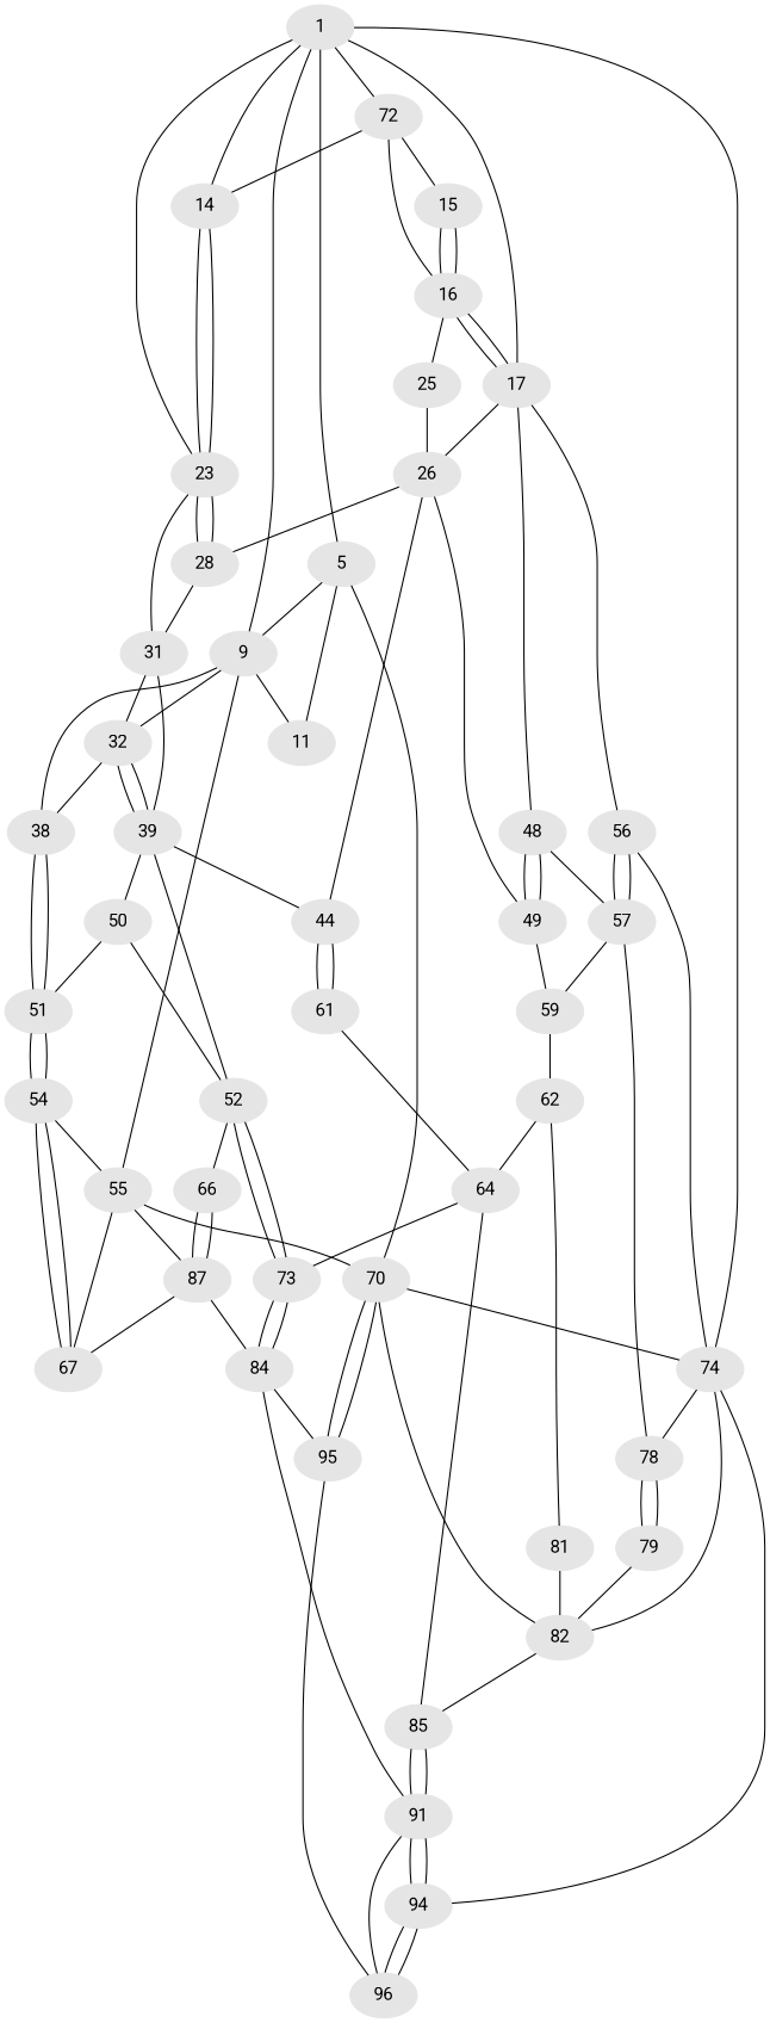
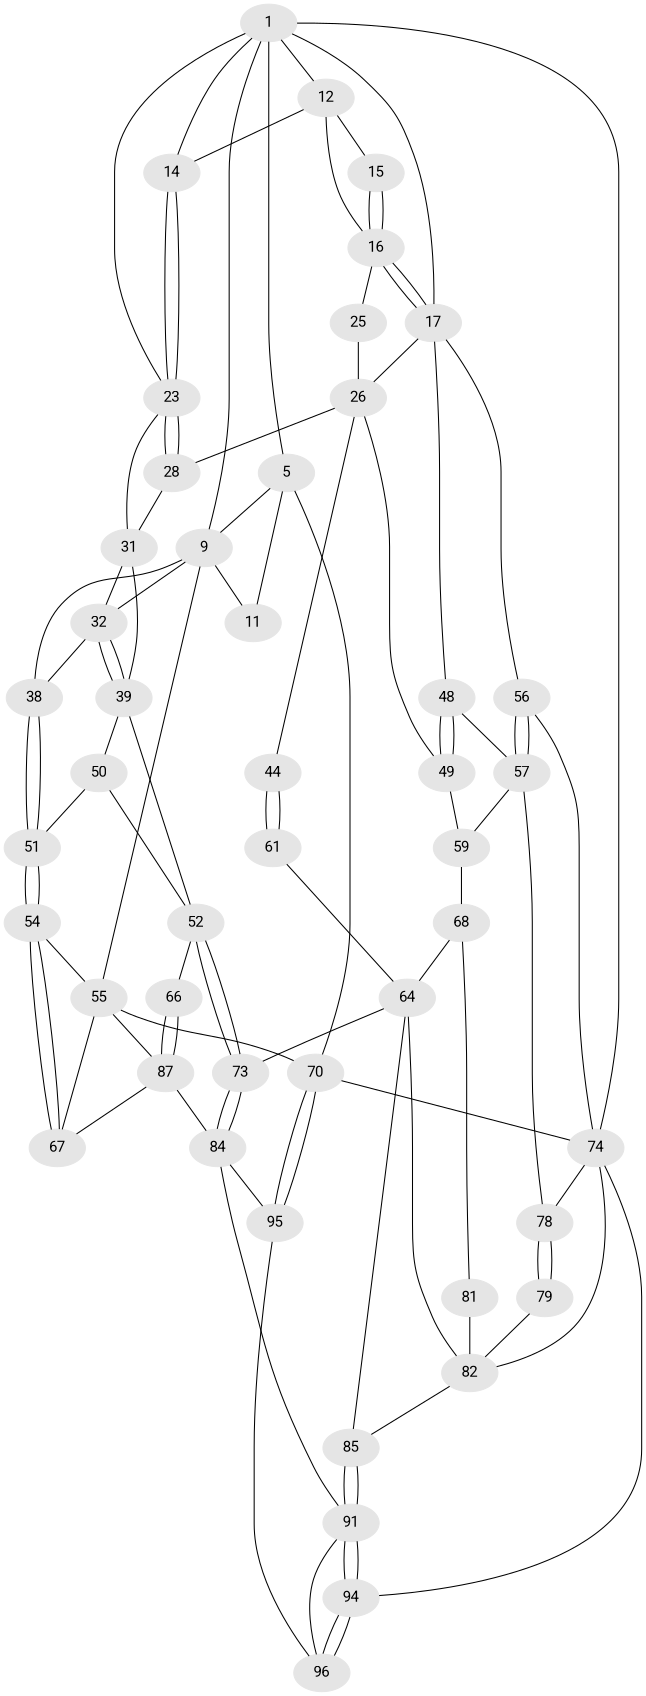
  graph {
    fontname=Roboto
    node [color=gray90 fontname=Roboto style=filled]
    edge [fontname=Roboto]
    1 [super="+7+2"]
    5 [super="+20+6"]
    9 [super="+34+10"]
-   12 [super="+13" label=72]
+   12 [super="+13"]
    14
    17 [super="+29+18"]
    23 [super="+24"]
    74 [super="+75+93"]
    11
    70
    32 [super="+33"]
    38
    55 [super="+68"]
    15
    16 [super="+19"]
    26 [super="+30+27"]
    48
    56
    28
    31 [super="+35"]
    78
    82 [super="+84"]
    94
    95
    39 [super="+42+40"]
    51
    67
    87
    25
    44 [super="+45"]
    49
    57 [super="+58"]
    61
    59 [super="+60"]
    50
    52 [super="+53"]
    54
    66
    73
    64 [super="+65"]
-   62 [super="+63+76"]
+   62 [super="+63+76" label=68]
    n42 [label=84 super="+89"]
    79
    81 [super="+83"]
    85
    91 [super="+92"]
    96
    1 -- 5
    1 -- 9
    1 -- 12
    1 -- 14
    1 -- 17
    1 -- 23
    1 -- 74
    5 -- 9
    5 -- 11 [weight=2]
    5 -- 70
    9 -- 11
    9 -- 32
    9 -- 38
    9 -- 55
    12 -- 14
    12 -- 15
    12 -- 16
    14 -- 23
    14 -- 23
    17 -- 26
    17 -- 48
    17 -- 56
    23 -- 28
    23 -- 28
    23 -- 31
    74 -- 78
    74 -- 82
    74 -- 94
    70 -- 74
    70 -- 95
    70 -- 95
    32 -- 38
    32 -- 39 [weight=2]
    32 -- 39
    38 -- 51
    38 -- 51
    55 -- 70
    55 -- 67
    55 -- 87
    15 -- 16
    15 -- 16
    16 -- 17
    16 -- 17
    16 -- 25
    26 -- 28
    26 -- 44
    26 -- 49
    48 -- 49
    48 -- 49
    48 -- 57
    56 -- 74
    56 -- 57
    56 -- 57
    28 -- 31
    31 -- 32
    31 -- 39
    78 -- 79
    78 -- 79
    82 -- 85
    94 -- 96
    94 -- 96
    95 -- 96
-   39 -- 44 [weight=2]
    39 -- 50
    39 -- 52
    51 -- 54
    51 -- 54
    87 -- 67
    87 -- n42
    25 -- 26 [weight=2]
    44 -- 61 [weight=2]
    44 -- 61
    49 -- 59
    57 -- 78
    57 -- 59
    61 -- 64
    59 -- 62 [weight=2]
    50 -- 51
    50 -- 52
    52 -- 66
    52 -- 73
    52 -- 73
    54 -- 55
    54 -- 67
    54 -- 67
    66 -- 87
    66 -- 87
    73 -- n42
    73 -- n42
-   70 -- 82
+   64 -- 82
    64 -- 73
    64 -- 85
    62 -- 64
    62 -- 81
    n42 -- 95
    n42 -- 91
    79 -- 82
    81 -- 82 [weight=2]
    85 -- 91
    85 -- 91
    91 -- 94
    91 -- 94
    91 -- 96
  }
